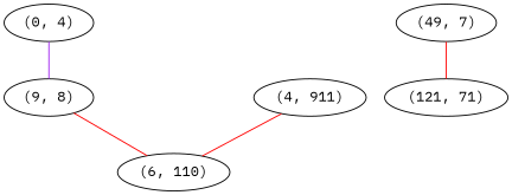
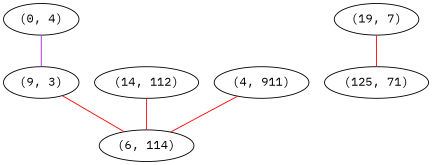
  graph {
    fontname="IBM Plex Mono"
    node [fontname="IBM Plex Mono"]
    edge [color=red fontname="IBM Plex Mono" weight=1]
    n1 [label="(0, 4)"]
-   "(9, 8)"
-   "(6, 110)"
-   "(19, 7)" [label="(49, 7)"]
-   "(121, 71)"
+   "(9, 8)" [label="(9, 3)"]
+   "(6, 110)" [label="(6, 114)"]
+   "(14, 112)"
+   "(19, 7)"
+   "(121, 71)" [label="(125, 71)"]
    n7 [label="(4, 911)"]
    n1 -- "(9, 8)" [color=purple weight=4]
    "(9, 8)" -- "(6, 110)"
+   "(14, 112)" -- "(6, 110)"
    "(19, 7)" -- "(121, 71)"
    n7 -- "(6, 110)"
  }
